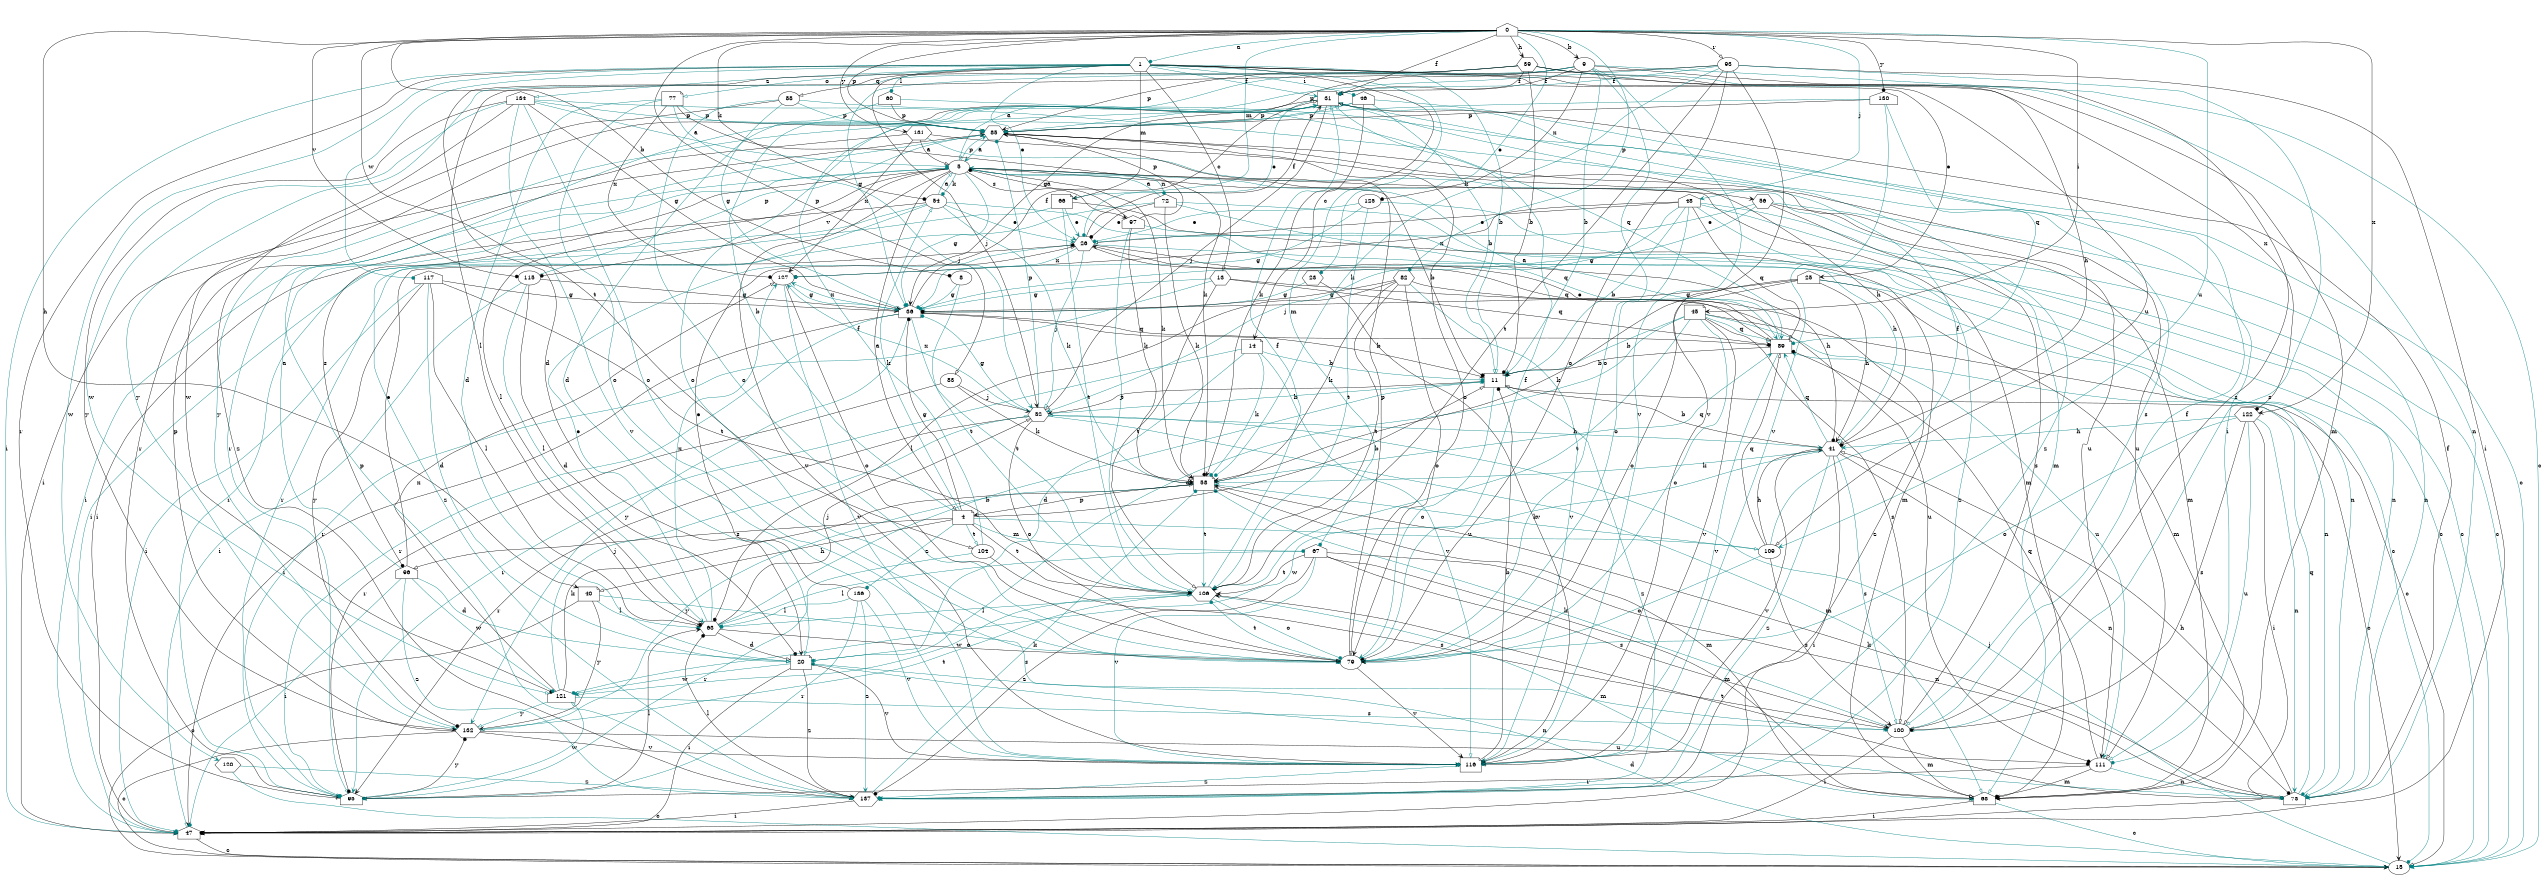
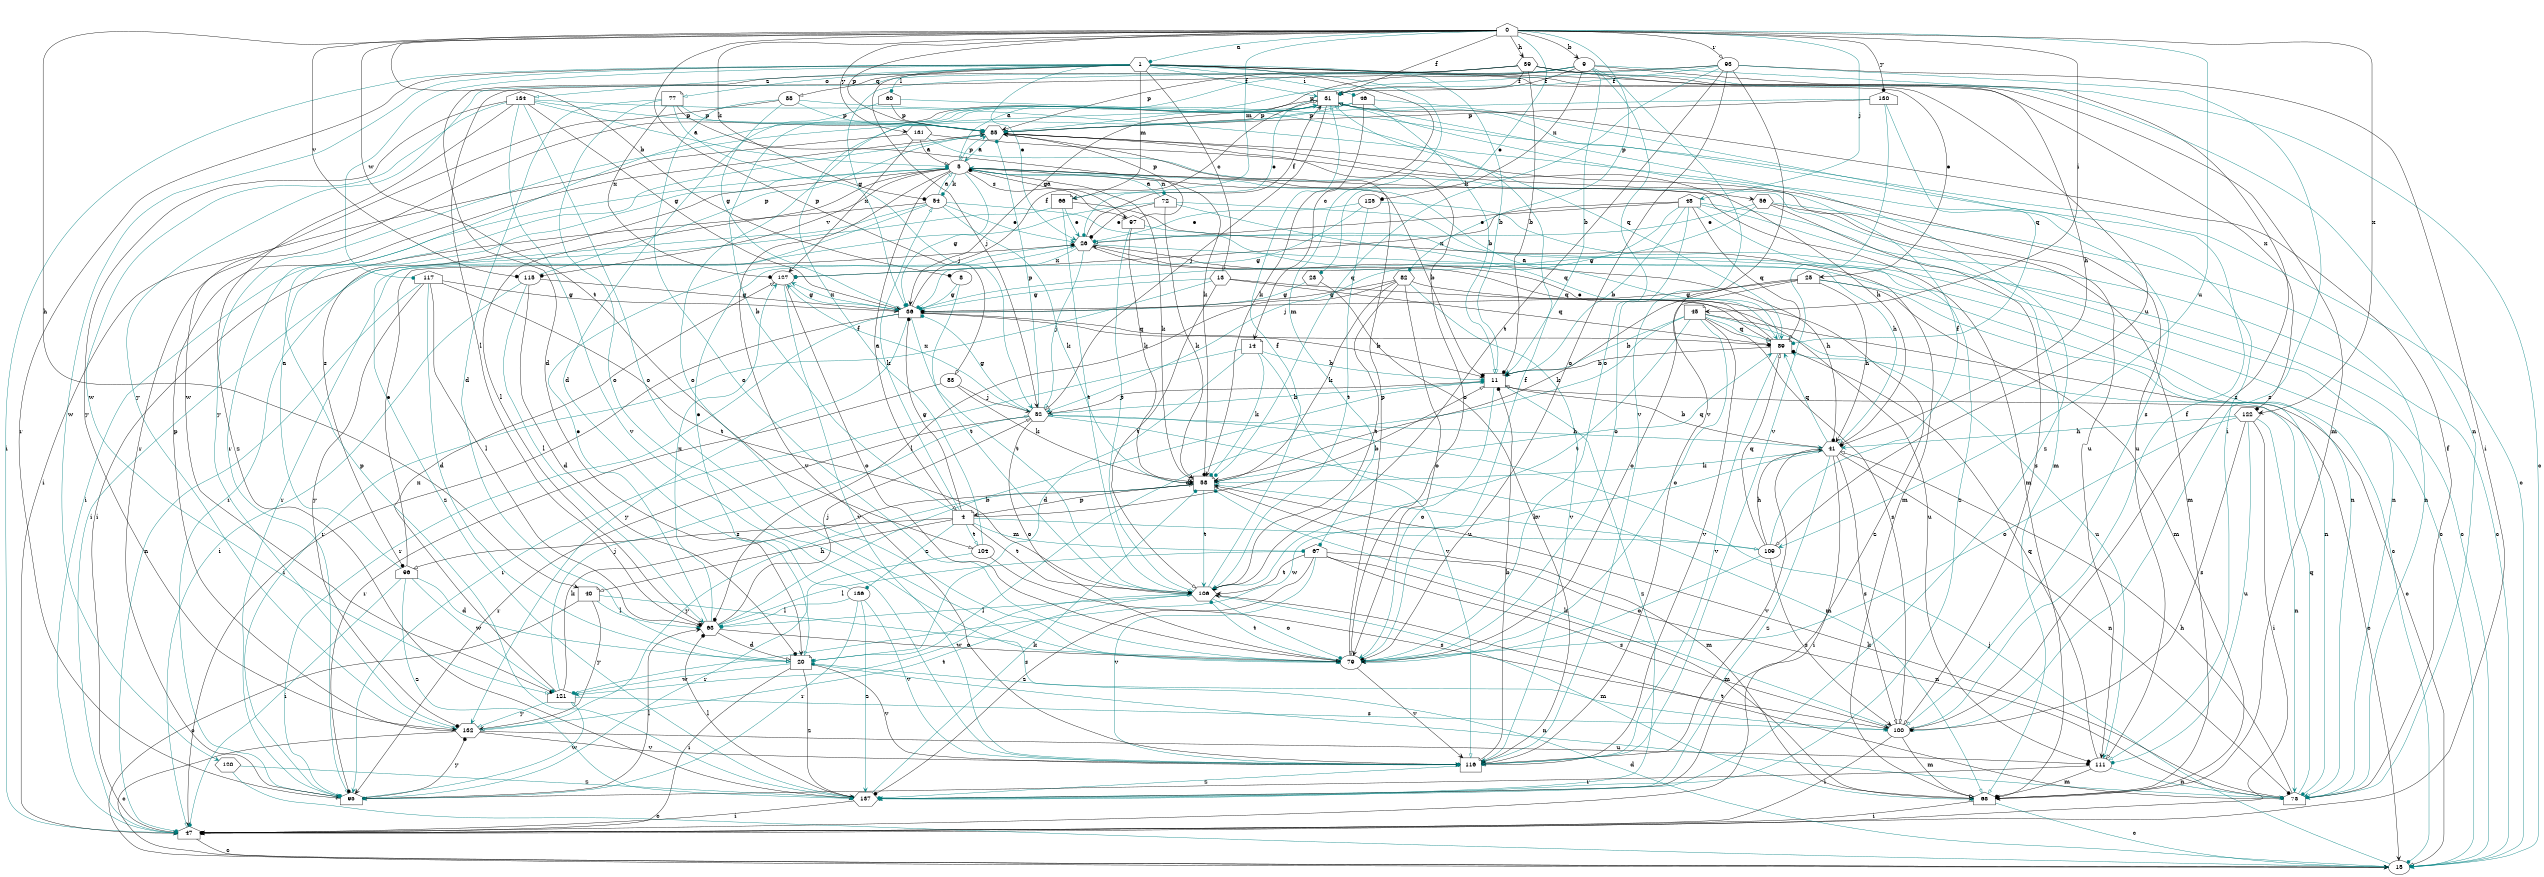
  strict digraph {
    node [shape=house]
    edge [arrowhead=onormal color=teal]
    1 [shape=hexagon]
    0
    8 [shape=ellipse]
    9 [shape=ellipse]
    23 [shape=hexagon]
    31 [shape=note]
    39 [shape=hexagon]
    40 [shape=note]
    45 [shape=note]
    48
    54 [shape=ellipse]
    66 [shape=note]
    82 [shape=hexagon]
    83 [shape=ellipse]
    85 [shape=hexagon]
    93 [shape=ellipse]
    104 [shape=ellipse]
    109 [shape=ellipse]
    115 [shape=ellipse]
    122 [shape=hexagon]
    130
    131 [shape=hexagon]
    11 [shape=note]
    13 [shape=hexagon]
    14 [shape=note]
    25
    26 [shape=hexagon]
    46
    47
    52 [shape=hexagon]
    60
    67
    77 [shape=note]
    88 [shape=ellipse]
    95
    117
    120 [shape=hexagon]
    134
    36
    106 [shape=hexagon]
    5 [shape=ellipse]
    116 [shape=note]
    15 [shape=ellipse]
    79 [shape=ellipse]
    100 [shape=ellipse]
    125 [shape=ellipse]
    132 [shape=hexagon]
    137 [shape=hexagon]
    121
    68
    20 [shape=note]
    73
    41 [shape=hexagon]
    63 [shape=hexagon]
    89 [shape=note]
    111 [shape=ellipse]
    127 [shape=ellipse]
    58 [shape=note]
    4 [shape=note]
    96
    136 [shape=ellipse]
    56 [shape=hexagon]
    72
    97
    1 -> 31 [arrowhead=vee label=f]
    1 -> 66 [arrowhead=vee color=black label=m]
    1 -> 109 [color=black label=u]
    1 -> 122 [arrowhead=dot color=black label=x]
    1 -> 11 [label=b]
    1 -> 13 [color=black label=c]
    1 -> 14 [arrowhead=vee color=black label=c]
    1 -> 25 [arrowhead=vee color=black label=e]
    1 -> 26 [arrowhead=vee label=e]
    1 -> 46 [arrowhead=dot label=i]
    1 -> 47 [arrowhead=vee label=i]
    1 -> 52 [arrowhead=vee color=black label=j]
    1 -> 60 [arrowhead=dot label=l]
    1 -> 67 [arrowhead=dot label=m]
    1 -> 77 [label=o]
    1 -> 88 [color=black label=q]
    1 -> 95 [color=black label=r]
    1 -> 117 [arrowhead=dot label=w]
    1 -> 120 [arrowhead=vee label=w]
    1 -> 134 [label=z]
    0 -> 1 [arrowhead=dot label=a]
    0 -> 8 [arrowhead=dot color=black label=b]
    0 -> 9 [arrowhead=vee color=black label=b]
    0 -> 23 [arrowhead=dot label=e]
    0 -> 31 [arrowhead=dot color=black label=f]
    0 -> 39 [arrowhead=vee color=black label=h]
    0 -> 40 [arrowhead=vee color=black label=h]
    0 -> 45 [arrowhead=vee color=black label=i]
    0 -> 48 [arrowhead=vee label=j]
    0 -> 54 [arrowhead=dot color=black label=k]
    0 -> 66 [label=m]
    0 -> 82 [arrowhead=dot label=p]
    0 -> 83 [color=black label=p]
    0 -> 85 [color=black label=p]
    0 -> 93 [color=black label=r]
    0 -> 104 [color=black label=t]
    0 -> 109 [arrowhead=vee label=u]
    0 -> 115 [arrowhead=dot color=black label=v]
    0 -> 122 [arrowhead=vee color=black label=x]
    0 -> 130 [arrowhead=dot color=black label=y]
    0 -> 131 [arrowhead=vee color=black label=y]
    8 -> 36 [label=g]
    8 -> 106 [arrowhead=vee label=t]
    9 -> 31 [color=black label=f]
    9 -> 11 [arrowhead=vee label=b]
    9 -> 36 [arrowhead=vee color=black label=g]
    9 -> 5 [label=a]
    9 -> 116 [arrowhead=vee label=v]
    9 -> 15 [arrowhead=vee label=c]
    9 -> 79 [arrowhead=dot label=o]
    9 -> 100 [color=black label=s]
    9 -> 125 [arrowhead=dot color=black label=x]
    9 -> 132 [arrowhead=vee label=y]
    23 -> 36 [label=g]
    23 -> 116 [arrowhead=dot color=black label=v]
    31 -> 85 [arrowhead=vee color=black label=p]
    31 -> 26 [arrowhead=dot label=e]
    31 -> 52 [color=black label=j]
    31 -> 95 [label=r]
    31 -> 137 [arrowhead=vee label=z]
    31 -> 121 [arrowhead=dot color=black label=w]
    39 -> 31 [arrowhead=vee color=black label=f]
    39 -> 85 [arrowhead=vee color=black label=p]
    39 -> 11 [arrowhead=dot color=black label=b]
    39 -> 36 [arrowhead=dot label=g]
    39 -> 68 [arrowhead=vee color=black label=m]
    39 -> 20 [arrowhead=vee color=black label=d]
    39 -> 73 [arrowhead=vee label=n]
    39 -> 41 [arrowhead=dot color=black label=h]
    40 -> 15 [arrowhead=vee color=black label=c]
    40 -> 100 [arrowhead=dot label=s]
    40 -> 132 [arrowhead=vee color=black label=y]
    40 -> 63 [arrowhead=dot label=l]
    45 -> 11 [arrowhead=dot label=b]
    45 -> 106 [arrowhead=vee label=t]
    45 -> 116 [color=black label=v]
    45 -> 15 [color=black label=c]
    45 -> 79 [label=o]
    45 -> 100 [color=black label=s]
    45 -> 20 [arrowhead=dot label=d]
    45 -> 89 [label=q]
    45 -> 111 [arrowhead=vee label=u]
    48 -> 11 [arrowhead=dot label=b]
    48 -> 26 [color=black label=e]
    48 -> 52 [arrowhead=vee label=j]
    48 -> 15 [label=c]
    48 -> 79 [label=o]
    48 -> 137 [label=z]
    48 -> 73 [label=n]
    48 -> 89 [color=black label=q]
    48 -> 127 [arrowhead=dot color=black label=x]
    54 -> 26 [arrowhead=vee label=e]
    54 -> 47 [color=black label=i]
    54 -> 95 [label=r]
    54 -> 5 [label=a]
    54 -> 137 [arrowhead=dot label=z]
    54 -> 73 [arrowhead=vee label=n]
    54 -> 58 [arrowhead=vee label=k]
    66 -> 26 [arrowhead=vee label=e]
    66 -> 47 [arrowhead=dot label=i]
    66 -> 106 [arrowhead=dot label=t]
    66 -> 68 [color=black label=m]
    82 -> 36 [arrowhead=dot color=black label=g]
    82 -> 106 [arrowhead=dot color=black label=t]
    82 -> 116 [arrowhead=vee label=v]
    82 -> 79 [arrowhead=vee color=black label=o]
    82 -> 137 [arrowhead=dot color=black label=z]
    82 -> 63 [arrowhead=dot color=black label=l]
    82 -> 58 [arrowhead=dot color=black label=k]
    83 -> 52 [arrowhead=vee color=black label=j]
    83 -> 95 [arrowhead=dot color=black label=r]
    83 -> 58 [arrowhead=vee color=black label=k]
    85 -> 5 [arrowhead=vee label=a]
    85 -> 79 [color=black label=o]
    85 -> 41 [color=black label=h]
    85 -> 111 [color=black label=u]
    93 -> 31 [arrowhead=dot label=f]
    93 -> 85 [label=p]
    93 -> 47 [arrowhead=dot color=black label=i]
    93 -> 106 [color=black label=t]
    93 -> 116 [arrowhead=vee color=black label=v]
    93 -> 79 [arrowhead=dot color=black label=o]
    93 -> 100 [label=s]
    93 -> 63 [arrowhead=dot color=black label=l]
-   93 -> 58 [arrowhead=dot label=k]
+   93 -> 58 [arrowhead=dot label=q]
    104 -> 31 [label=f]
    104 -> 95 [arrowhead=dot label=r]
    104 -> 100 [color=black label=s]
    109 -> 31 [label=f]
    109 -> 79 [label=o]
    109 -> 100 [arrowhead=vee color=black label=s]
    109 -> 41 [arrowhead=vee color=black label=h]
    109 -> 89 [color=black label=q]
    109 -> 58 [arrowhead=vee label=k]
    115 -> 85 [label=p]
    115 -> 47 [label=i]
    115 -> 36 [arrowhead=vee color=black label=g]
    115 -> 20 [arrowhead=dot color=black label=d]
    115 -> 63 [arrowhead=vee label=l]
    122 -> 47 [arrowhead=vee color=black label=i]
    122 -> 79 [label=o]
    122 -> 100 [arrowhead=dot color=black label=s]
    122 -> 73 [arrowhead=vee label=n]
    122 -> 41 [arrowhead=vee label=h]
    122 -> 111 [arrowhead=dot label=u]
    130 -> 85 [arrowhead=dot color=black label=p]
    130 -> 116 [arrowhead=dot label=v]
    130 -> 132 [label=y]
    130 -> 89 [arrowhead=dot label=q]
    131 -> 47 [arrowhead=vee color=black label=i]
    131 -> 5 [color=black label=a]
    131 -> 68 [label=m]
    131 -> 111 [arrowhead=vee color=black label=u]
    131 -> 127 [arrowhead=vee color=black label=x]
    11 -> 52 [arrowhead=vee color=black label=j]
    11 -> 15 [arrowhead=vee color=black label=c]
    11 -> 79 [arrowhead=vee label=o]
    11 -> 137 [arrowhead=dot label=z]
    13 -> 95 [arrowhead=vee label=r]
    13 -> 36 [label=g]
    13 -> 106 [color=black label=t]
    13 -> 89 [arrowhead=vee color=black label=q]
    13 -> 111 [arrowhead=dot color=black label=u]
    14 -> 11 [arrowhead=dot label=b]
    14 -> 95 [arrowhead=vee label=r]
    14 -> 116 [label=v]
    14 -> 20 [label=d]
    14 -> 58 [arrowhead=dot label=k]
    25 -> 36 [arrowhead=dot color=black label=g]
    25 -> 79 [arrowhead=vee color=black label=o]
    25 -> 68 [arrowhead=vee color=black label=m]
    25 -> 73 [arrowhead=dot label=n]
    25 -> 41 [arrowhead=vee color=black label=h]
    25 -> 58 [arrowhead=vee color=black label=k]
    26 -> 31 [arrowhead=vee color=black label=f]
    26 -> 52 [label=j]
    26 -> 15 [arrowhead=dot label=c]
    26 -> 41 [arrowhead=dot color=black label=h]
    26 -> 89 [color=black label=q]
    26 -> 127 [arrowhead=dot label=x]
    46 -> 85 [arrowhead=dot label=p]
    46 -> 11 [label=b]
    46 -> 79 [arrowhead=dot label=o]
    46 -> 111 [label=i]
    46 -> 58 [arrowhead=vee color=black label=k]
    47 -> 15 [color=black label=c]
    52 -> 85 [arrowhead=dot label=p]
    52 -> 11 [label=b]
    52 -> 95 [arrowhead=vee color=black label=r]
    52 -> 36 [arrowhead=dot label=g]
    52 -> 79 [color=black label=o]
    52 -> 68 [label=m]
    52 -> 41 [arrowhead=vee label=h]
    52 -> 127 [arrowhead=vee label=x]
    60 -> 85 [arrowhead=dot color=black label=p]
    60 -> 20 [label=d]
    60 -> 89 [arrowhead=vee label=q]
    67 -> 106 [arrowhead=vee color=black label=t]
    67 -> 116 [arrowhead=vee label=v]
    67 -> 100 [arrowhead=vee color=black label=s]
    67 -> 137 [arrowhead=dot color=black label=z]
    67 -> 68 [arrowhead=vee color=black label=m]
    67 -> 73 [arrowhead=dot color=black label=n]
    67 -> 63 [label=l]
    77 -> 85 [arrowhead=dot label=p]
    77 -> 52 [arrowhead=vee label=j]
    77 -> 79 [arrowhead=dot label=o]
    77 -> 20 [label=d]
    77 -> 127 [arrowhead=dot color=black label=x]
    77 -> 58 [arrowhead=dot color=black label=k]
    88 -> 85 [arrowhead=vee label=p]
    88 -> 95 [arrowhead=vee color=black label=r]
    88 -> 36 [label=g]
    88 -> 15 [arrowhead=dot label=c]
    88 -> 79 [arrowhead=vee label=o]
    95 -> 132 [arrowhead=dot color=black label=y]
    95 -> 121 [label=w]
    95 -> 63 [arrowhead=vee color=black label=l]
-   117 -> 47 [arrowhead=dot label=i]
+   117 -> 47 [arrowhead=dot label=n]
    117 -> 36 [color=black label=g]
    117 -> 106 [arrowhead=dot color=black label=t]
    117 -> 132 [arrowhead=dot color=black label=y]
    117 -> 20 [label=d]
    117 -> 63 [color=black label=l]
    120 -> 15 [label=c]
    120 -> 137 [label=z]
    134 -> 85 [arrowhead=dot label=p]
    134 -> 36 [arrowhead=vee color=black label=g]
    134 -> 5 [arrowhead=dot label=a]
    134 -> 116 [arrowhead=dot label=v]
    134 -> 79 [arrowhead=dot label=o]
    134 -> 100 [label=s]
    134 -> 132 [arrowhead=vee color=black label=y]
    134 -> 137 [arrowhead=vee color=black label=z]
    134 -> 121 [label=w]
    36 -> 31 [color=black label=f]
    36 -> 11 [arrowhead=vee color=black label=b]
    36 -> 47 [arrowhead=vee color=black label=i]
    36 -> 95 [arrowhead=dot label=r]
    36 -> 106 [label=t]
    36 -> 132 [arrowhead=vee label=y]
    36 -> 89 [arrowhead=dot color=black label=q]
    36 -> 127 [arrowhead=vee label=x]
    106 -> 31 [label=f]
    106 -> 79 [arrowhead=dot label=o]
    106 -> 121 [arrowhead=vee label=w]
    106 -> 68 [arrowhead=dot label=m]
    106 -> 63 [arrowhead=dot label=l]
    5 -> 54 [arrowhead=dot label=k]
    5 -> 85 [arrowhead=vee label=p]
    5 -> 115 [arrowhead=dot color=black label=v]
    5 -> 11 [arrowhead=dot color=black label=b]
    5 -> 47 [arrowhead=vee label=i]
    5 -> 36 [arrowhead=dot label=g]
    5 -> 116 [color=black label=v]
    5 -> 68 [arrowhead=vee color=black label=m]
    5 -> 63 [color=black label=l]
    5 -> 58 [color=black label=k]
    5 -> 4 [color=black label=a]
    5 -> 96 [arrowhead=dot color=black label=s]
    5 -> 56 [arrowhead=vee color=black label=k]
    5 -> 72 [arrowhead=dot label=n]
    5 -> 97 [arrowhead=vee color=black label=s]
    116 -> 11 [arrowhead=dot color=black label=b]
    116 -> 137 [arrowhead=dot label=z]
    15 -> 52 [label=j]
    15 -> 20 [arrowhead=dot label=d]
    79 -> 31 [label=f]
    79 -> 85 [color=black label=p]
    79 -> 106 [arrowhead=dot label=t]
    79 -> 116 [arrowhead=vee color=black label=v]
    100 -> 31 [label=f]
    100 -> 47 [color=black label=i]
    100 -> 68 [color=black label=m]
    100 -> 58 [arrowhead=dot label=k]
    125 -> 26 [arrowhead=dot label=e]
    125 -> 36 [arrowhead=dot label=g]
    125 -> 106 [arrowhead=vee label=t]
    125 -> 15 [label=c]
    132 -> 85 [arrowhead=vee color=black label=p]
    132 -> 106 [label=t]
    132 -> 116 [arrowhead=dot color=black label=v]
    132 -> 15 [arrowhead=vee color=black label=c]
    132 -> 111 [arrowhead=dot color=black label=u]
    137 -> 85 [label=p]
    137 -> 47 [color=black label=i]
    137 -> 63 [arrowhead=dot color=black label=l]
    137 -> 58 [arrowhead=dot label=k]
    121 -> 52 [label=j]
    121 -> 100 [label=s]
    121 -> 132 [label=y]
    121 -> 127 [color=black label=x]
    121 -> 58 [color=black label=k]
    68 -> 47 [arrowhead=vee color=black label=i]
    68 -> 15 [label=c]
    20 -> 47 [color=black label=i]
    20 -> 116 [color=black label=v]
    20 -> 137 [arrowhead=vee color=black label=z]
    20 -> 121 [arrowhead=vee label=w]
    20 -> 73 [arrowhead=dot label=n]
    73 -> 31 [color=black label=f]
    73 -> 106 [arrowhead=vee color=black label=t]
    73 -> 41 [color=black label=h]
    73 -> 89 [arrowhead=vee label=q]
    73 -> 58 [arrowhead=vee color=black label=k]
    41 -> 11 [color=black label=b]
    41 -> 47 [arrowhead=dot color=black label=i]
    41 -> 116 [color=black label=v]
-   41 -> 100 [label=s]
+   41 -> 100 [color=black label=s]
    41 -> 137 [arrowhead=vee label=z]
    41 -> 121 [arrowhead=dot label=w]
    41 -> 73 [arrowhead=dot color=black label=n]
    41 -> 89 [arrowhead=vee label=q]
    41 -> 58 [label=k]
    63 -> 11 [arrowhead=dot label=b]
    63 -> 26 [label=e]
    63 -> 52 [color=black label=j]
    63 -> 79 [color=black label=o]
    63 -> 20 [color=black label=d]
    63 -> 127 [arrowhead=vee label=x]
    89 -> 11 [arrowhead=vee color=black label=b]
    89 -> 26 [arrowhead=vee color=black label=e]
    89 -> 5 [arrowhead=vee label=a]
    89 -> 116 [label=v]
    111 -> 95 [color=black label=r]
    111 -> 68 [arrowhead=dot color=black label=m]
    111 -> 73 [arrowhead=vee label=n]
    111 -> 89 [arrowhead=dot color=black label=q]
    127 -> 36 [arrowhead=vee label=g]
    127 -> 116 [arrowhead=dot label=v]
    127 -> 79 [color=black label=o]
    58 -> 106 [arrowhead=vee label=t]
    58 -> 132 [label=y]
    58 -> 68 [color=black label=m]
    58 -> 89 [arrowhead=vee label=q]
    58 -> 4 [arrowhead=vee color=black label=p]
    4 -> 31 [arrowhead=vee label=b]
    4 -> 40 [color=black label=h]
    4 -> 54 [label=k]
    4 -> 104 [label=t]
    4 -> 109 [label=u]
    4 -> 11 [color=black label=b]
    4 -> 67 [arrowhead=dot label=m]
    4 -> 36 [arrowhead=dot color=black label=g]
    4 -> 106 [arrowhead=vee color=black label=t]
    4 -> 96 [color=black label=s]
    4 -> 136 [arrowhead=dot label=z]
    96 -> 26 [arrowhead=dot color=black label=e]
    96 -> 47 [arrowhead=dot label=i]
    96 -> 5 [arrowhead=dot label=a]
    96 -> 137 [arrowhead=dot label=z]
    96 -> 121 [arrowhead=dot label=w]
    96 -> 20 [label=d]
-   136 -> 26 [color=black label=e]
+   136 -> 26 [label=e]
    136 -> 95 [arrowhead=vee label=r]
    136 -> 116 [arrowhead=vee label=v]
    136 -> 137 [arrowhead=vee label=z]
    136 -> 63 [arrowhead=dot label=l]
    56 -> 26 [label=e]
    56 -> 36 [arrowhead=dot label=g]
    56 -> 100 [color=black label=s]
    56 -> 68 [color=black label=m]
    56 -> 73 [arrowhead=dot label=n]
    72 -> 26 [arrowhead=dot color=black label=e]
    72 -> 95 [arrowhead=dot label=r]
    72 -> 5 [label=a]
    72 -> 15 [arrowhead=vee label=c]
    72 -> 89 [arrowhead=vee label=q]
    72 -> 58 [arrowhead=vee color=black label=k]
    97 -> 85 [arrowhead=vee color=black label=p]
    97 -> 106 [label=t]
    97 -> 5 [arrowhead=dot color=black label=a]
    97 -> 41 [label=h]
    97 -> 58 [arrowhead=vee color=black label=k]
  }
